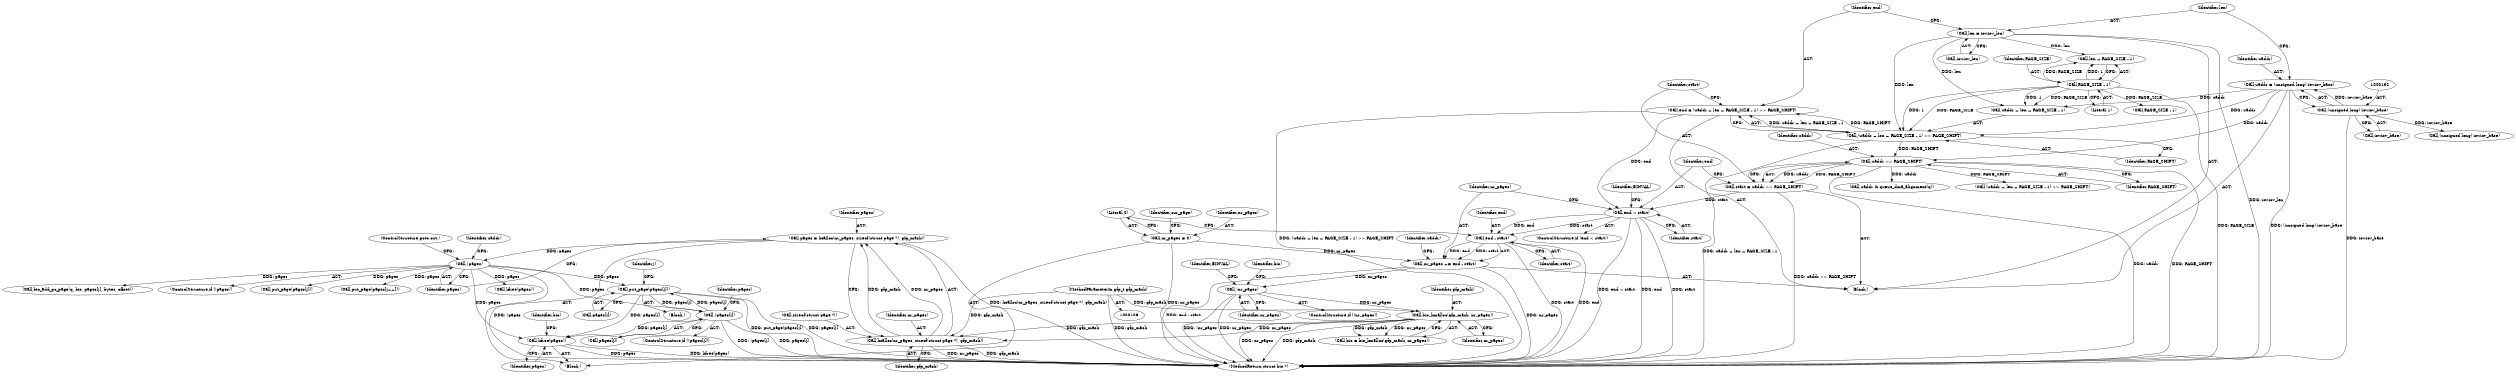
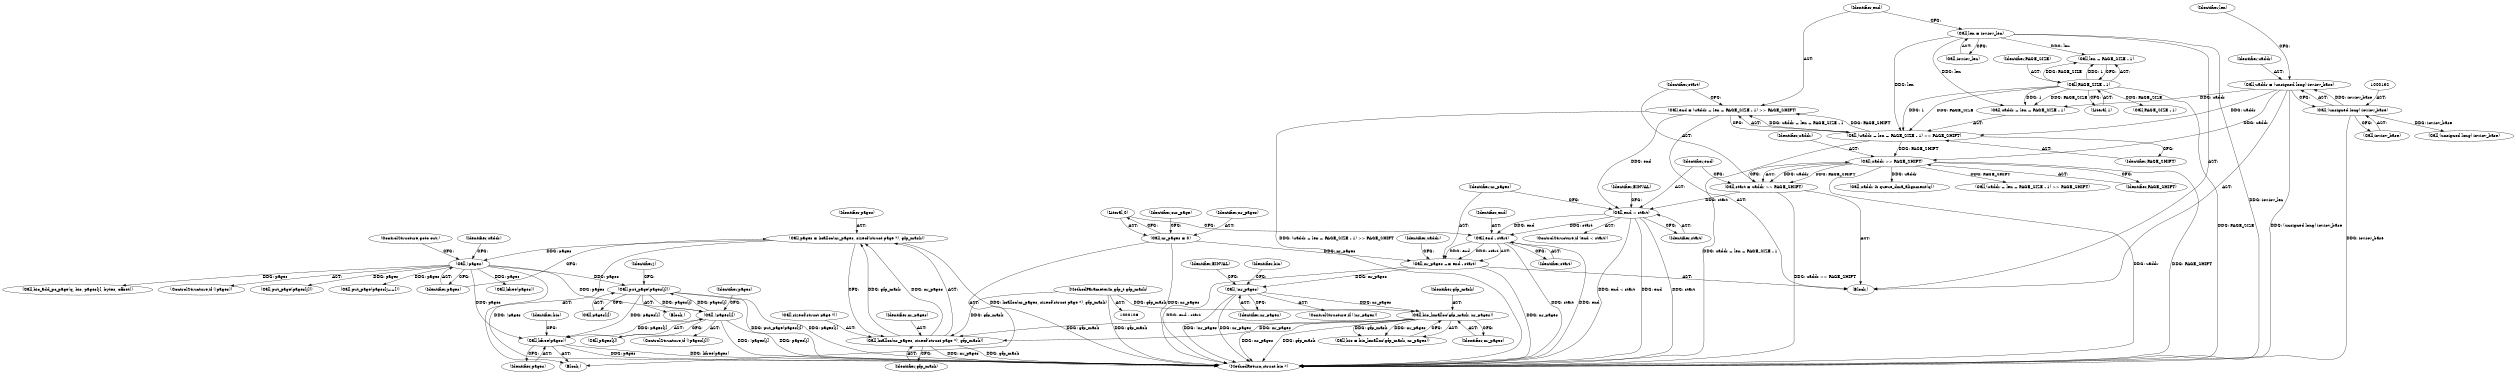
  digraph {
    n1 [label="(Call,kfree(pages))"]
    n2 [label="(Block,)"]
    n3 [label="(MethodReturn,struct bio *)"]
    n4 [label="(Identifier,pages)"]
    n5 [label="(Call,!pages)"]
    n6 [label="(Call,put_page(pages[j]))"]
    n7 [label="(Call,!pages[j])"]
    n8 [label="(Call,kfree(pages))"]
    n9 [label="(Identifier,pages)"]
    n10 [label="(Call,bio_add_pc_page(q, bio, pages[j], bytes, offset))"]
    n11 [label="(ControlStructure,if (!pages))"]
    n12 [label="(Call,put_page(pages[j]))"]
    n13 [label="(Call,put_page(pages[j++]))"]
    n14 [label="(Call,pages[j])"]
    n15 [label="(Block,)"]
    n16 [label="(Call,pages[j])"]
    n17 [label="(ControlStructure,if (!pages[j]))"]
    n18 [label="(Call,pages = kcalloc(nr_pages, sizeof(struct page *), gfp_mask))"]
    n19 [label="(Call,kcalloc(nr_pages, sizeof(struct page *), gfp_mask))"]
    n20 [label="(Identifier,gfp_mask)"]
    n21 [label="(Call,bio_kmalloc(gfp_mask, nr_pages))"]
    n22 [label="(Call,bio = bio_kmalloc(gfp_mask, nr_pages))"]
    n23 [label="(Identifier,nr_pages)"]
    n24 [label="(MethodParameterIn,gfp_t gfp_mask)"]
    1000106
    n26 [label="(Call,!nr_pages)"]
    n27 [label="(ControlStructure,if (!nr_pages))"]
    n28 [label="(Identifier,nr_pages)"]
    n29 [label="(Call,nr_pages += end - start)"]
    n30 [label="(Block,)"]
    n31 [label="(Call,end - start)"]
    n32 [label="(Identifier,start)"]
    n33 [label="(Call,end < start)"]
    n34 [label="(Identifier,start)"]
    n35 [label="(ControlStructure,if (end < start))"]
    n36 [label="(Call,end = (uaddr + len + PAGE_SIZE - 1) >> PAGE_SHIFT)"]
    n37 [label="(Call,(uaddr + len + PAGE_SIZE - 1) >> PAGE_SHIFT)"]
    n38 [label="(Call,uaddr >> PAGE_SHIFT)"]
    n39 [label="(Identifier,PAGE_SHIFT)"]
    n40 [label="(Call,start = uaddr >> PAGE_SHIFT)"]
    n41 [label="(Identifier,PAGE_SHIFT)"]
    n42 [label="(Call,uaddr & queue_dma_alignment(q))"]
    n43 [label="(Call,(uaddr + len + PAGE_SIZE - 1) >> PAGE_SHIFT)"]
    n44 [label="(Call,uaddr = (unsigned long) iov.iov_base)"]
    n45 [label="(Call,(unsigned long) iov.iov_base)"]
    n46 [label="(Call,uaddr + len + PAGE_SIZE - 1)"]
    n47 [label="(Call,iov.iov_base)"]
    n48 [label="(Call,(unsigned long) iov.iov_base)"]
    n49 [label="(Call,len = iov.iov_len)"]
    n50 [label="(Call,len + PAGE_SIZE - 1)"]
    n51 [label="(Call,iov.iov_len)"]
    n52 [label="(Call,PAGE_SIZE - 1)"]
    n53 [label="(Call,PAGE_SIZE - 1)"]
    n54 [label="(Literal,1)"]
    n55 [label="(Call,nr_pages = 0)"]
    n56 [label="(Literal,0)"]
    n57 [label="(Identifier,bio)"]
    n58 [label="(Identifier,end)"]
    n59 [label="(Identifier,end)"]
    n60 [label="(Identifier,EINVAL)"]
    n61 [label="(Identifier,uaddr)"]
    n62 [label="(Identifier,nr_pages)"]
    n63 [label="(Identifier,len)"]
    n64 [label="(Identifier,cur_page)"]
    n65 [label="(Identifier,j)"]
    n66 [label="(ControlStructure,goto out;)"]
    n67 [label="(Identifier,gfp_mask)"]
    n68 [label="(Identifier,PAGE_SIZE)"]
    n69 [label="(Identifier,uaddr)"]
    n70 [label="(Identifier,EINVAL)"]
    n71 [label="(Identifier,bio)"]
    n72 [label="(Identifier,uaddr)"]
    n73 [label="(Call,sizeof(struct page *))"]
    n74 [label="(Identifier,pages)"]
    n75 [label="(Identifier,nr_pages)"]
    n76 [label="(Identifier,nr_pages)"]
    n77 [label="(Identifier,start)"]
    n78 [label="(Identifier,end)"]
    n79 [label="(Identifier,uaddr)"]
    n80 [label="(Identifier,pages)"]
    1000132
    n1 -> n2 [label="AST: "]
    n1 -> n3 [label="DDG: kfree(pages)"]
    n1 -> n3 [label="DDG: pages"]
    n1 -> n4 [label="CFG: "]
    n4 -> n1 [label="AST: "]
    n5 -> n1 [label="DDG: pages"]
    n5 -> n3 [label="DDG: !pages"]
    n5 -> n6 [label="DDG: pages"]
    n5 -> n7 [label="DDG: pages"]
    n5 -> n8 [label="DDG: pages"]
    n5 -> n9 [label="CFG: "]
    n5 -> n10 [label="DDG: pages"]
    n5 -> n11 [label="AST: "]
    n5 -> n12 [label="DDG: pages"]
    n5 -> n13 [label="DDG: pages"]
    n6 -> n1 [label="DDG: pages[j]"]
    n6 -> n3 [label="DDG: put_page(pages[j])"]
    n6 -> n3 [label="DDG: pages[j]"]
    n6 -> n7 [label="DDG: pages[j]"]
    n6 -> n14 [label="CFG: "]
    n6 -> n15 [label="AST: "]
    n7 -> n1 [label="DDG: pages[j]"]
    n7 -> n3 [label="DDG: !pages[j]"]
    n7 -> n3 [label="DDG: pages[j]"]
    n7 -> n6 [label="DDG: pages[j]"]
    n7 -> n16 [label="CFG: "]
    n7 -> n17 [label="AST: "]
    n9 -> n5 [label="AST: "]
    n9 -> n18 [label="CFG: "]
    n14 -> n6 [label="AST: "]
    n16 -> n7 [label="AST: "]
    n18 -> n2 [label="AST: "]
    n18 -> n3 [label="DDG: kcalloc(nr_pages, sizeof(struct page *), gfp_mask)"]
    n18 -> n5 [label="DDG: pages"]
    n18 -> n19 [label="CFG: "]
    n19 -> n3 [label="DDG: nr_pages"]
    n19 -> n3 [label="DDG: gfp_mask"]
    n19 -> n18 [label="AST: "]
    n19 -> n18 [label="DDG: nr_pages"]
    n19 -> n18 [label="DDG: gfp_mask"]
    n19 -> n20 [label="CFG: "]
    n20 -> n19 [label="AST: "]
    n21 -> n3 [label="DDG: nr_pages"]
    n21 -> n3 [label="DDG: gfp_mask"]
    n21 -> n19 [label="DDG: nr_pages"]
    n21 -> n19 [label="DDG: gfp_mask"]
    n21 -> n22 [label="AST: "]
    n21 -> n22 [label="DDG: gfp_mask"]
    n21 -> n22 [label="DDG: nr_pages"]
    n21 -> n23 [label="CFG: "]
    n22 -> n21 [label="CFG: "]
    n23 -> n21 [label="AST: "]
    n24 -> n3 [label="DDG: gfp_mask"]
    n24 -> n19 [label="DDG: gfp_mask"]
    n24 -> n21 [label="DDG: gfp_mask"]
    n24 -> 1000106 [label="AST: "]
    n26 -> n3 [label="DDG: nr_pages"]
    n26 -> n3 [label="DDG: !nr_pages"]
    n26 -> n21 [label="DDG: nr_pages"]
    n26 -> n27 [label="AST: "]
    n26 -> n28 [label="CFG: "]
    n28 -> n26 [label="AST: "]
    n29 -> n3 [label="DDG: nr_pages"]
    n29 -> n3 [label="DDG: end - start"]
    n29 -> n26 [label="DDG: nr_pages"]
    n29 -> n30 [label="AST: "]
    n31 -> n3 [label="DDG: start"]
    n31 -> n3 [label="DDG: end"]
    n31 -> n29 [label="AST: "]
    n31 -> n29 [label="DDG: end"]
    n31 -> n29 [label="DDG: start"]
    n31 -> n32 [label="CFG: "]
    n32 -> n31 [label="AST: "]
    n33 -> n3 [label="DDG: start"]
    n33 -> n3 [label="DDG: end"]
    n33 -> n3 [label="DDG: end < start"]
    n33 -> n31 [label="DDG: end"]
    n33 -> n31 [label="DDG: start"]
    n33 -> n34 [label="CFG: "]
    n33 -> n35 [label="AST: "]
    n34 -> n33 [label="AST: "]
    n36 -> n3 [label="DDG: (uaddr + len + PAGE_SIZE - 1) >> PAGE_SHIFT"]
    n36 -> n30 [label="AST: "]
    n36 -> n33 [label="DDG: end"]
    n36 -> n37 [label="CFG: "]
    n37 -> n3 [label="DDG: uaddr + len + PAGE_SIZE - 1"]
    n37 -> n36 [label="AST: "]
    n37 -> n36 [label="DDG: uaddr + len + PAGE_SIZE - 1"]
    n37 -> n36 [label="DDG: PAGE_SHIFT"]
    n37 -> n38 [label="DDG: PAGE_SHIFT"]
    n37 -> n39 [label="CFG: "]
    n38 -> n3 [label="DDG: PAGE_SHIFT"]
    n38 -> n3 [label="DDG: uaddr"]
    n38 -> n40 [label="AST: "]
    n38 -> n40 [label="DDG: uaddr"]
    n38 -> n40 [label="DDG: PAGE_SHIFT"]
    n38 -> n41 [label="CFG: "]
    n38 -> n42 [label="DDG: uaddr"]
    n38 -> n43 [label="DDG: PAGE_SHIFT"]
    n39 -> n37 [label="AST: "]
    n40 -> n3 [label="DDG: uaddr >> PAGE_SHIFT"]
    n40 -> n30 [label="AST: "]
    n40 -> n33 [label="DDG: start"]
    n40 -> n38 [label="CFG: "]
    n41 -> n38 [label="AST: "]
    n44 -> n3 [label="DDG: (unsigned long) iov.iov_base"]
    n44 -> n30 [label="AST: "]
    n44 -> n37 [label="DDG: uaddr"]
    n44 -> n38 [label="DDG: uaddr"]
    n44 -> n45 [label="CFG: "]
    n44 -> n46 [label="DDG: uaddr"]
    n45 -> n3 [label="DDG: iov.iov_base"]
    n45 -> n44 [label="AST: "]
    n45 -> n44 [label="DDG: iov.iov_base"]
    n45 -> n47 [label="CFG: "]
    n45 -> n48 [label="DDG: iov.iov_base"]
    n46 -> n37 [label="AST: "]
    n47 -> n45 [label="AST: "]
    n49 -> n3 [label="DDG: iov.iov_len"]
    n49 -> n30 [label="AST: "]
    n49 -> n37 [label="DDG: len"]
    n49 -> n46 [label="DDG: len"]
    n49 -> n50 [label="DDG: len"]
    n49 -> n51 [label="CFG: "]
    n50 -> n52 [label="CFG: "]
    n51 -> n49 [label="AST: "]
    n52 -> n3 [label="DDG: PAGE_SIZE"]
    n52 -> n37 [label="DDG: PAGE_SIZE"]
    n52 -> n37 [label="DDG: 1"]
    n52 -> n46 [label="DDG: PAGE_SIZE"]
    n52 -> n46 [label="DDG: 1"]
    n52 -> n50 [label="AST: "]
    n52 -> n50 [label="DDG: PAGE_SIZE"]
    n52 -> n50 [label="DDG: 1"]
    n52 -> n53 [label="DDG: PAGE_SIZE"]
    n52 -> n54 [label="CFG: "]
    n54 -> n52 [label="AST: "]
    n55 -> n2 [label="AST: "]
    n55 -> n3 [label="DDG: nr_pages"]
    n55 -> n29 [label="DDG: nr_pages"]
    n55 -> n56 [label="CFG: "]
    n56 -> n31 [label="CFG: "]
    n56 -> n55 [label="AST: "]
    n57 -> n1 [label="CFG: "]
    n58 -> n33 [label="AST: "]
    n58 -> n40 [label="CFG: "]
    n59 -> n31 [label="AST: "]
    n60 -> n33 [label="CFG: "]
    n61 -> n38 [label="AST: "]
    n62 -> n29 [label="AST: "]
    n62 -> n33 [label="CFG: "]
    n63 -> n44 [label="CFG: "]
-   n63 -> n49 [label="AST: "]
    n64 -> n55 [label="CFG: "]
    n65 -> n6 [label="CFG: "]
    n66 -> n5 [label="CFG: "]
    n67 -> n21 [label="AST: "]
    n68 -> n52 [label="AST: "]
    n69 -> n5 [label="CFG: "]
    n70 -> n26 [label="CFG: "]
    n71 -> n26 [label="CFG: "]
    n72 -> n29 [label="CFG: "]
    n73 -> n19 [label="AST: "]
    n74 -> n7 [label="CFG: "]
    n75 -> n19 [label="AST: "]
    n76 -> n55 [label="AST: "]
    n77 -> n36 [label="CFG: "]
    n77 -> n40 [label="AST: "]
    n78 -> n36 [label="AST: "]
    n78 -> n49 [label="CFG: "]
    n79 -> n44 [label="AST: "]
    n80 -> n18 [label="AST: "]
    1000132 -> n45 [label="AST: "]
  }
